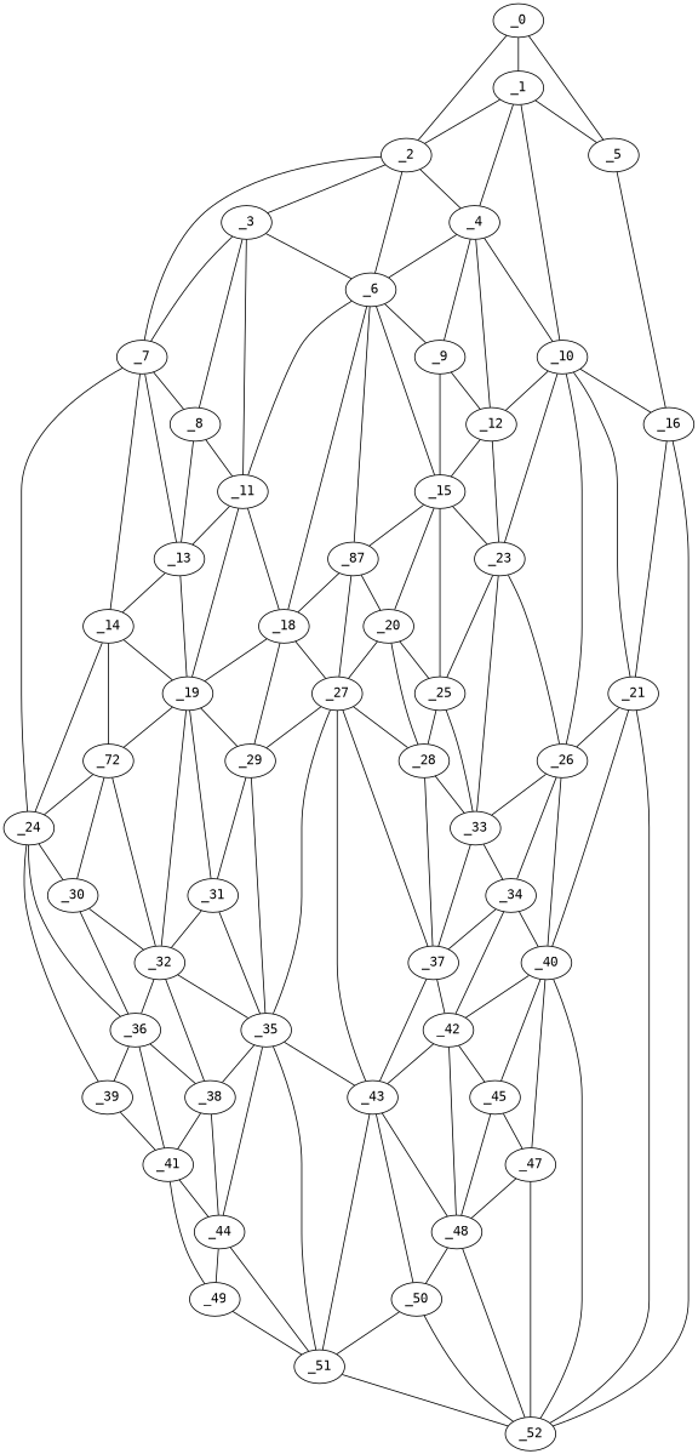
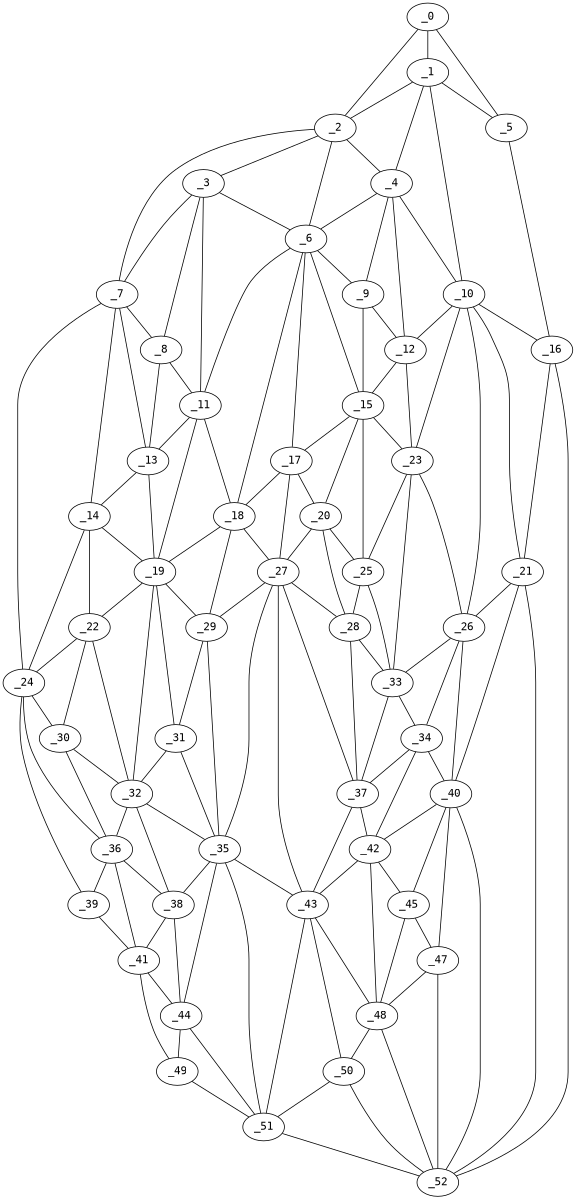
  graph {
    fontname="DejaVu Sans Mono"
    node [fontname="DejaVu Sans Mono" x=49 y=52]
    edge [fontname="DejaVu Sans Mono" valence=2]
    _0 [x=18 y=14]
    _1 [x=22 y=24]
    _2 [x=25 y=72]
    _5 [x=39 y=3]
    _4 [x=36 y=41]
    _10 [y=36]
    _3 [x=35 y=89]
    _6 [x=41 y=67]
    _7 [x=43 y=107]
    _16 [x=57 y=3]
    _9 [x=48]
    _12 [x=50 y=43]
    _21 [x=64 y=6]
    _23 [x=67 y=40]
    _26 [x=72 y=34]
    _8 [x=44 y=96]
    _11 [y=88]
    _15 [x=54 y=53]
-   _17 [x=61 y=70 label=_87]
+   _17 [x=61 y=70]
    _18 [x=61 y=75]
    _13 [x=52 y=95]
    _14 [x=53 y=112]
    _24 [x=69 y=122]
    _52 [x=114 y=15]
    _40 [x=101 y=31]
    _25 [x=70]
    _33 [x=82 y=42]
    _34 [x=85 y=38]
    _19 [x=62 y=93]
    _20 [x=63 y=60]
    _27 [x=73 y=66]
    _29 [x=74 y=84]
-   _22 [x=64 y=115 label=_72]
+   _22 [x=64 y=115]
    _30 [x=75 y=115]
    _36 [x=91 y=116]
    _39 [x=98 y=119]
    _31 [x=76 y=98]
    _32 [x=76 y=104]
    _28 [x=74 y=60]
    _35 [x=91 y=93]
    _37 [x=94]
    _43 [x=104 y=59]
    _38 [x=97 y=107]
    _41 [x=101 y=110]
    _42 [x=103 y=41]
    _45 [x=107 y=36]
    _47 [x=109 y=26]
    _44 [x=104 y=100]
    _51 [x=112 y=74]
    _48 [x=109 y=43]
    _50 [x=112 y=53]
    _49 [x=110 y=108]
    _0 -- _1
    _0 -- _2 [valence=1]
    _0 -- _5 [valence=1]
    _1 -- _2 [valence=1]
    _1 -- _5
    _1 -- _4
    _1 -- _10
    _2 -- _4
    _2 -- _3
    _2 -- _6 [valence=1]
    _2 -- _7 [valence=1]
    _5 -- _16 [valence=1]
    _4 -- _10 [valence=1]
    _4 -- _6 [valence=1]
    _4 -- _9
    _4 -- _12
    _10 -- _16
    _10 -- _12
    _10 -- _21 [valence=1]
    _10 -- _23
    _10 -- _26
    _3 -- _6 [valence=1]
    _3 -- _7 [valence=1]
    _3 -- _8 [valence=1]
    _3 -- _11
    _6 -- _9
    _6 -- _11 [valence=1]
    _6 -- _15 [valence=1]
    _6 -- _17 [valence=1]
    _6 -- _18
    _7 -- _8
    _7 -- _13
    _7 -- _14
    _7 -- _24 [valence=1]
    _16 -- _21
    _16 -- _52 [valence=1]
    _9 -- _12
    _9 -- _15
    _12 -- _23 [valence=1]
    _12 -- _15
    _21 -- _26
    _21 -- _52
    _21 -- _40
    _23 -- _26
    _23 -- _25 [valence=1]
    _23 -- _33 [valence=1]
    _26 -- _40
    _26 -- _33
    _26 -- _34
    _8 -- _11
    _8 -- _13 [valence=1]
    _11 -- _18
    _11 -- _13
    _11 -- _19 [valence=1]
    _15 -- _23 [valence=1]
    _15 -- _17
    _15 -- _25
    _15 -- _20 [valence=1]
    _17 -- _18
    _17 -- _20
    _17 -- _27
    _18 -- _19
    _18 -- _27 [valence=1]
    _18 -- _29 [valence=1]
    _13 -- _14
    _13 -- _19
    _14 -- _24 [valence=1]
    _14 -- _19
    _14 -- _22
    _24 -- _30
    _24 -- _36
    _24 -- _39 [valence=1]
    _40 -- _52 [valence=1]
    _40 -- _42
    _40 -- _45
    _40 -- _47
    _25 -- _33
    _25 -- _28
    _33 -- _34 [valence=1]
    _33 -- _37 [valence=1]
    _34 -- _40
    _34 -- _37
    _34 -- _42
    _19 -- _29 [valence=1]
    _19 -- _22
    _19 -- _31
    _19 -- _32
    _20 -- _25
    _20 -- _27
    _20 -- _28
    _27 -- _29
    _27 -- _28
    _27 -- _35
    _27 -- _37 [valence=1]
    _27 -- _43
    _29 -- _31
    _29 -- _35 [valence=1]
    _22 -- _24
    _22 -- _30
    _22 -- _32 [valence=1]
    _30 -- _36
    _30 -- _32
    _36 -- _39 [valence=1]
    _36 -- _38 [valence=1]
    _36 -- _41
    _39 -- _41
    _31 -- _32
    _31 -- _35
    _32 -- _36
    _32 -- _35
    _32 -- _38
    _28 -- _33 [valence=1]
    _28 -- _37
    _35 -- _43 [valence=1]
    _35 -- _38
    _35 -- _44
    _35 -- _51
    _37 -- _43
    _37 -- _42
    _43 -- _51
    _43 -- _48
    _43 -- _50
    _38 -- _41
    _38 -- _44
    _41 -- _44 [valence=1]
    _41 -- _49 [valence=1]
    _42 -- _43
    _42 -- _45
    _42 -- _48
    _45 -- _47
    _45 -- _48
    _47 -- _52
    _47 -- _48
    _44 -- _51
    _44 -- _49
    _51 -- _52 [valence=1]
    _48 -- _52
    _48 -- _50
    _50 -- _52
    _50 -- _51
    _49 -- _51 [valence=1]
  }
